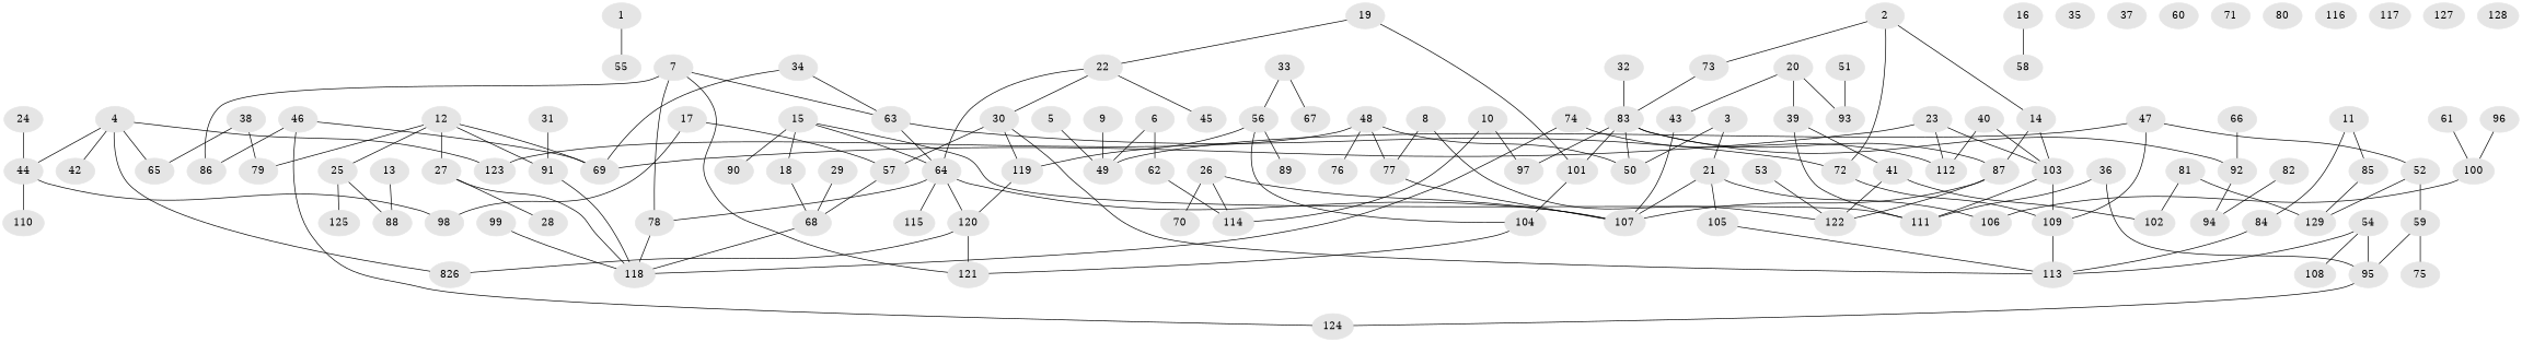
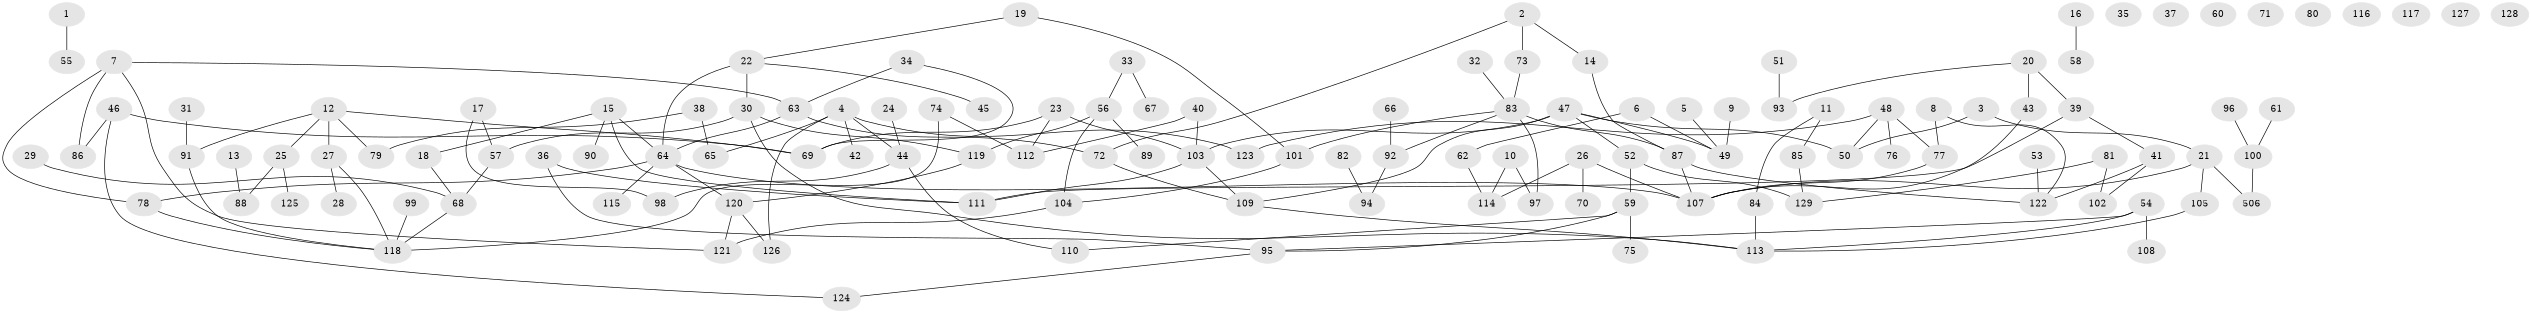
  graph {
    node [color=gray90 style=filled]
    1
    55
    2
    14
    72
    73
    87
    109
    83
    3
    21
    50
    105
-   106
+   106 [label=506]
    107
    4
    42
    44
    65
    123
-   126 [label=826]
+   126
    98
    110
    5
    49
    6
    62
    114
    7
    63
    78
    86
    121
    64
    118
    8
    77
    122
    9
    10
    97
    11
    84
    85
    113
    129
    12
    25
    27
    69
    79
    91
    88
    125
    28
    13
    15
    18
    90
    111
    68
    115
    120
    16
    58
    17
    57
    19
    22
    101
    30
    45
    104
    20
    39
    43
    93
    41
    119
    23
    103
    112
    24
    26
    70
    29
    31
    32
    92
    33
    56
    67
    89
    34
    35
    36
    95
    124
    37
    38
    102
    40
    46
    47
    52
    59
    48
    76
    51
    75
    53
    54
    108
    60
    61
    100
    66
    94
    71
    74
    80
    81
    82
    96
    99
    116
    117
    127
    128
    1 -- 55
    2 -- 14
    2 -- 72
    2 -- 73
    14 -- 87
    72 -- 109
    73 -- 83
    87 -- 107
    87 -- 122
    109 -- 113
    83 -- 87
    83 -- 97
    83 -- 101
    83 -- 92
    3 -- 21
    3 -- 50
    21 -- 105
    21 -- 106
    21 -- 107
    105 -- 113
    4 -- 42
    4 -- 44
    4 -- 65
    4 -- 123
    4 -- 126
    44 -- 98
    44 -- 110
    5 -- 49
    6 -- 49
    6 -- 62
    62 -- 114
    7 -- 63
    7 -- 78
    7 -- 86
    7 -- 121
    63 -- 72
    63 -- 64
    78 -- 118
    64 -- 107
    64 -- 78
    64 -- 115
    64 -- 120
    8 -- 77
    8 -- 122
    77 -- 107
    9 -- 49
    10 -- 114
    10 -- 97
    11 -- 84
    11 -- 85
    84 -- 113
    85 -- 129
    12 -- 25
    12 -- 27
    12 -- 69
    12 -- 79
    12 -- 91
    25 -- 88
    25 -- 125
    27 -- 118
    27 -- 28
    91 -- 118
    13 -- 88
    15 -- 64
    15 -- 18
    15 -- 90
    15 -- 111
    18 -- 68
    68 -- 118
    120 -- 126
    120 -- 121
    16 -- 58
    17 -- 98
    17 -- 57
    57 -- 68
    19 -- 22
    19 -- 101
    22 -- 64
    22 -- 30
    22 -- 45
    101 -- 104
    30 -- 113
    30 -- 57
    30 -- 119
    104 -- 121
    20 -- 39
    20 -- 43
    20 -- 93
    39 -- 111
    39 -- 41
    43 -- 107
    41 -- 122
    41 -- 102
    119 -- 120
    23 -- 69
    23 -- 103
    23 -- 112
    103 -- 109
    103 -- 111
    24 -- 44
    26 -- 107
    26 -- 114
    26 -- 70
    29 -- 68
    31 -- 91
    32 -- 83
    92 -- 94
    33 -- 56
    33 -- 67
    56 -- 104
    56 -- 119
    56 -- 89
    34 -- 63
    34 -- 69
    36 -- 111
    36 -- 95
    95 -- 124
    38 -- 65
    38 -- 79
    40 -- 103
    40 -- 112
    46 -- 86
    46 -- 69
    46 -- 124
    47 -- 109
-   83 -- 50
+   47 -- 50
    47 -- 49
-   14 -- 103
+   47 -- 103
    47 -- 52
    52 -- 129
    52 -- 59
+   59 -- 110
    59 -- 95
    59 -- 75
    48 -- 50
    48 -- 123
    48 -- 77
    48 -- 76
    51 -- 93
    53 -- 122
    54 -- 113
    54 -- 95
    54 -- 108
    61 -- 100
    100 -- 106
    66 -- 92
    74 -- 118
    74 -- 112
    81 -- 129
    81 -- 102
    82 -- 94
    96 -- 100
    99 -- 118
  }
